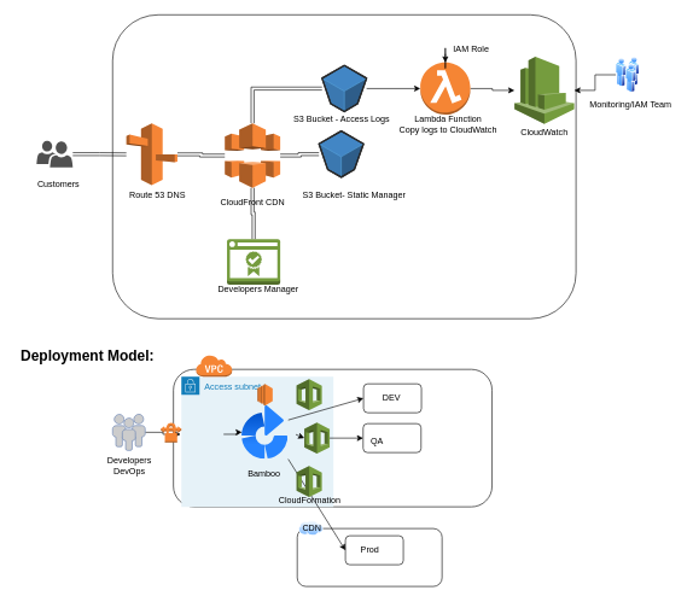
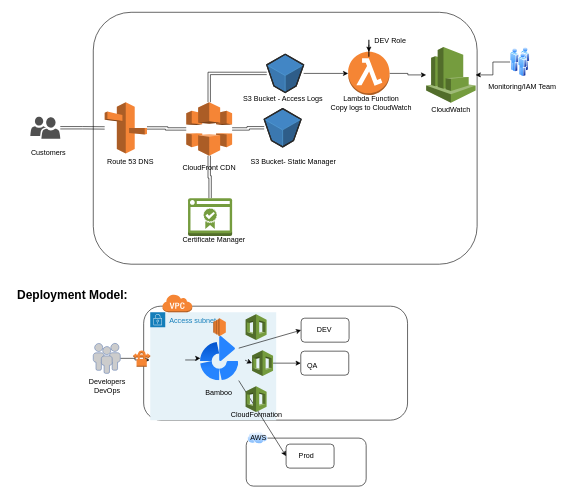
  <mxCell id="0" />
  <mxCell id="1" parent="0" />
  <mxCell id="2" value="" style="rounded=1;whiteSpace=wrap;html=1;" vertex="1" parent="1"><mxGeometry x="239" y="510" width="440" height="190" as="geometry" /></mxCell>
  <mxCell id="3" value="Access subnet" style="points=[[0,0],[0.25,0],[0.5,0],[0.75,0],[1,0],[1,0.25],[1,0.5],[1,0.75],[1,1],[0.75,1],[0.5,1],[0.25,1],[0,1],[0,0.75],[0,0.5],[0,0.25]];outlineConnect=0;gradientColor=none;html=1;whiteSpace=wrap;fontSize=12;fontStyle=0;shape=mxgraph.aws4.group;grIcon=mxgraph.aws4.group_security_group;grStroke=0;strokeColor=#147EBA;fillColor=#E6F2F8;verticalAlign=top;align=left;spacingLeft=30;fontColor=#147EBA;dashed=0;" vertex="1" parent="1"><mxGeometry x="250" y="520" width="210" height="180" as="geometry" /></mxCell>
  <mxCell id="4" value="" style="rounded=1;whiteSpace=wrap;html=1;" vertex="1" parent="1"><mxGeometry x="410" y="730" width="200" height="80" as="geometry" /></mxCell>
  <mxCell id="5" value="" style="rounded=1;whiteSpace=wrap;html=1;" parent="1" vertex="1"><mxGeometry x="155" y="20" width="640" height="420" as="geometry" /></mxCell>
  <mxCell id="6" value="" style="edgeStyle=orthogonalEdgeStyle;rounded=0;orthogonalLoop=1;jettySize=auto;html=1;shape=link;" parent="1" source="7" target="9" edge="1"><mxGeometry relative="1" as="geometry" /></mxCell>
  <mxCell id="7" value="" style="outlineConnect=0;dashed=0;verticalLabelPosition=bottom;verticalAlign=top;align=center;html=1;shape=mxgraph.aws3.route_53;fillColor=#F58536;gradientColor=none;" parent="1" vertex="1"><mxGeometry x="174" y="170" width="70.5" height="85.5" as="geometry" /></mxCell>
  <mxCell id="8" value="" style="edgeStyle=orthogonalEdgeStyle;rounded=0;orthogonalLoop=1;jettySize=auto;html=1;shape=link;" parent="1" source="9" target="10" edge="1"><mxGeometry relative="1" as="geometry" /></mxCell>
  <mxCell id="9" value="" style="outlineConnect=0;dashed=0;verticalLabelPosition=bottom;verticalAlign=top;align=center;html=1;shape=mxgraph.aws3.cloudfront;fillColor=#F58536;gradientColor=none;" parent="1" vertex="1"><mxGeometry x="310" y="170" width="76.5" height="89" as="geometry" /></mxCell>
  <mxCell id="10" value="" style="verticalLabelPosition=bottom;html=1;verticalAlign=top;strokeWidth=1;align=center;outlineConnect=0;dashed=0;outlineConnect=0;shape=mxgraph.aws3d.s3Bucket;fillColor=#4286c5;strokeColor=#57A2D8;aspect=fixed;" parent="1" vertex="1"><mxGeometry x="440" y="180.6" width="61.5" height="63.8" as="geometry" /></mxCell>
  <mxCell id="11" value="" style="edgeStyle=orthogonalEdgeStyle;rounded=0;orthogonalLoop=1;jettySize=auto;html=1;shape=link;" parent="1" source="12" target="7" edge="1"><mxGeometry relative="1" as="geometry" /></mxCell>
  <mxCell id="12" value="" style="pointerEvents=1;shadow=0;dashed=0;html=1;strokeColor=none;labelPosition=center;verticalLabelPosition=bottom;verticalAlign=top;align=center;fillColor=#505050;shape=mxgraph.mscae.intune.user_group" parent="1" vertex="1"><mxGeometry x="50" y="194" width="50" height="37" as="geometry" /></mxCell>
  <mxCell id="13" value="&amp;nbsp; &amp;nbsp; &amp;nbsp; &amp;nbsp;Route 53 DNS" style="text;html=1;resizable=0;autosize=1;align=center;verticalAlign=middle;points=[];fillColor=none;strokeColor=none;rounded=0;" parent="1" vertex="1"><mxGeometry x="145.25" y="259" width="120" height="20" as="geometry" /></mxCell>
  <mxCell id="14" value="CloudFront CDN" style="text;html=1;resizable=0;autosize=1;align=center;verticalAlign=middle;points=[];fillColor=none;strokeColor=none;rounded=0;" parent="1" vertex="1"><mxGeometry x="298.25" y="270" width="100" height="20" as="geometry" /></mxCell>
  <mxCell id="15" value="S3 Bucket- Static Manager&amp;nbsp;" style="text;html=1;resizable=0;autosize=1;align=center;verticalAlign=middle;points=[];fillColor=none;strokeColor=none;rounded=0;" parent="1" vertex="1"><mxGeometry x="410" y="259" width="160" height="20" as="geometry" /></mxCell>
  <mxCell id="16" style="edgeStyle=orthogonalEdgeStyle;rounded=0;orthogonalLoop=1;jettySize=auto;html=1;shape=link;" parent="1" source="18" target="9" edge="1"><mxGeometry relative="1" as="geometry" /></mxCell>
  <mxCell id="17" value="" style="edgeStyle=orthogonalEdgeStyle;rounded=0;orthogonalLoop=1;jettySize=auto;html=1;" parent="1" source="18" target="24" edge="1"><mxGeometry relative="1" as="geometry" /></mxCell>
  <mxCell id="18" value="" style="verticalLabelPosition=bottom;html=1;verticalAlign=top;strokeWidth=1;align=center;outlineConnect=0;dashed=0;outlineConnect=0;shape=mxgraph.aws3d.s3Bucket;fillColor=#4286c5;strokeColor=#57A2D8;aspect=fixed;" parent="1" vertex="1"><mxGeometry x="444.25" y="90" width="61.5" height="63.8" as="geometry" /></mxCell>
  <mxCell id="19" value="S3 Bucket - Access Logs" style="text;html=1;resizable=0;autosize=1;align=center;verticalAlign=middle;points=[];fillColor=none;strokeColor=none;rounded=0;" parent="1" vertex="1"><mxGeometry x="395.75" y="153.8" width="150" height="20" as="geometry" /></mxCell>
  <mxCell id="20" value="" style="edgeStyle=orthogonalEdgeStyle;shape=link;rounded=0;orthogonalLoop=1;jettySize=auto;html=1;" parent="1" source="21" target="9" edge="1"><mxGeometry relative="1" as="geometry" /></mxCell>
  <mxCell id="21" value="" style="outlineConnect=0;dashed=0;verticalLabelPosition=bottom;verticalAlign=top;align=center;html=1;shape=mxgraph.aws3.certificate_manager_2;fillColor=#759C3E;gradientColor=none;" parent="1" vertex="1"><mxGeometry x="313" y="330" width="73.5" height="63" as="geometry" /></mxCell>
- <mxCell id="22" value="Developers Manager" style="text;html=1;resizable=0;autosize=1;align=center;verticalAlign=middle;points=[];fillColor=none;strokeColor=none;rounded=0;" parent="1" vertex="1"><mxGeometry x="295.75" y="390" width="120" height="20" as="geometry" /></mxCell>
+ <mxCell id="22" value="Certificate Manager" style="text;html=1;resizable=0;autosize=1;align=center;verticalAlign=middle;points=[];fillColor=none;strokeColor=none;rounded=0;" parent="1" vertex="1"><mxGeometry x="295.75" y="390" width="120" height="20" as="geometry" /></mxCell>
  <mxCell id="23" value="" style="edgeStyle=orthogonalEdgeStyle;rounded=0;orthogonalLoop=1;jettySize=auto;html=1;" parent="1" source="24" target="26" edge="1"><mxGeometry relative="1" as="geometry" /></mxCell>
  <mxCell id="24" value="" style="outlineConnect=0;dashed=0;verticalLabelPosition=bottom;verticalAlign=top;align=center;html=1;shape=mxgraph.aws3.lambda_function;fillColor=#F58534;gradientColor=none;" parent="1" vertex="1"><mxGeometry x="580" y="85.9" width="69" height="72" as="geometry" /></mxCell>
  <mxCell id="25" value="Lambda Function&lt;br&gt;Copy logs to CloudWatch" style="text;html=1;resizable=0;autosize=1;align=center;verticalAlign=middle;points=[];fillColor=none;strokeColor=none;rounded=0;" parent="1" vertex="1"><mxGeometry x="543" y="155.6" width="150" height="30" as="geometry" /></mxCell>
  <mxCell id="26" value="" style="outlineConnect=0;dashed=0;verticalLabelPosition=bottom;verticalAlign=top;align=center;html=1;shape=mxgraph.aws3.cloudwatch;fillColor=#759C3E;gradientColor=none;" parent="1" vertex="1"><mxGeometry x="710" y="77.9" width="82.5" height="93" as="geometry" /></mxCell>
  <mxCell id="27" value="CloudWatch" style="text;html=1;resizable=0;autosize=1;align=center;verticalAlign=middle;points=[];fillColor=none;strokeColor=none;rounded=0;" parent="1" vertex="1"><mxGeometry x="711.25" y="172.6" width="80" height="20" as="geometry" /></mxCell>
  <mxCell id="28" value="Customers" style="text;html=1;resizable=0;autosize=1;align=center;verticalAlign=middle;points=[];fillColor=none;strokeColor=none;rounded=0;" parent="1" vertex="1"><mxGeometry x="45" y="244.4" width="70" height="20" as="geometry" /></mxCell>
  <mxCell id="29" style="edgeStyle=orthogonalEdgeStyle;rounded=0;orthogonalLoop=1;jettySize=auto;html=1;" parent="1" source="30" target="26" edge="1"><mxGeometry relative="1" as="geometry" /></mxCell>
  <mxCell id="30" value="" style="aspect=fixed;perimeter=ellipsePerimeter;html=1;align=center;shadow=0;dashed=0;spacingTop=3;image;image=img/lib/active_directory/users.svg;" parent="1" vertex="1"><mxGeometry x="850" y="77.9" width="33" height="50" as="geometry" /></mxCell>
  <mxCell id="31" value="Monitoring/IAM Team" style="text;html=1;resizable=0;autosize=1;align=center;verticalAlign=middle;points=[];fillColor=none;strokeColor=none;rounded=0;" parent="1" vertex="1"><mxGeometry x="805" y="133.8" width="130" height="20" as="geometry" /></mxCell>
  <mxCell id="32" value="" style="edgeStyle=orthogonalEdgeStyle;rounded=0;orthogonalLoop=1;jettySize=auto;html=1;" edge="1" parent="1" source="33" target="24"><mxGeometry relative="1" as="geometry" /></mxCell>
  <mxCell id="33" value="" style="shape=image;html=1;verticalAlign=top;verticalLabelPosition=bottom;labelBackgroundColor=#ffffff;imageAspect=0;aspect=fixed;image=https://cdn2.iconfinder.com/data/icons/amazon-aws-stencils/100/Deployment__Management_copy_IAM-128.png" vertex="1" parent="1"><mxGeometry x="590.5" y="26" width="48" height="48" as="geometry" /></mxCell>
- <mxCell id="34" value="IAM Role" style="text;html=1;resizable=0;autosize=1;align=center;verticalAlign=middle;points=[];fillColor=none;strokeColor=none;rounded=0;" vertex="1" parent="1"><mxGeometry x="620" y="57.9" width="60" height="20" as="geometry" /></mxCell>
+ <mxCell id="34" value="DEV Role" style="text;html=1;resizable=0;autosize=1;align=center;verticalAlign=middle;points=[];fillColor=none;strokeColor=none;rounded=0;" vertex="1" parent="1"><mxGeometry x="620" y="57.9" width="60" height="20" as="geometry" /></mxCell>
  <mxCell id="35" value="" style="image;image=img/lib/atlassian/Bamboo_Logo.svg;" vertex="1" parent="1"><mxGeometry x="333.5" y="560" width="64" height="74" as="geometry" /></mxCell>
  <mxCell id="36" value="" style="rounded=1;whiteSpace=wrap;html=1;" vertex="1" parent="1"><mxGeometry x="501.5" y="530" width="80" height="40" as="geometry" /></mxCell>
  <mxCell id="37" value="DEV" style="text;html=1;resizable=0;autosize=1;align=center;verticalAlign=middle;points=[];fillColor=none;strokeColor=none;rounded=0;" vertex="1" parent="1"><mxGeometry x="519.75" y="540" width="40" height="20" as="geometry" /></mxCell>
  <mxCell id="38" value="" style="rounded=1;whiteSpace=wrap;html=1;" vertex="1" parent="1"><mxGeometry x="501" y="585" width="80" height="40" as="geometry" /></mxCell>
  <mxCell id="39" value="QA" style="text;html=1;resizable=0;autosize=1;align=center;verticalAlign=middle;points=[];fillColor=none;strokeColor=none;rounded=0;" vertex="1" parent="1"><mxGeometry x="504.75" y="600" width="30" height="20" as="geometry" /></mxCell>
  <mxCell id="40" value="" style="rounded=1;whiteSpace=wrap;html=1;" vertex="1" parent="1"><mxGeometry x="476.5" y="740" width="80" height="40" as="geometry" /></mxCell>
  <mxCell id="41" value="Prod" style="text;html=1;resizable=0;autosize=1;align=center;verticalAlign=middle;points=[];fillColor=none;strokeColor=none;rounded=0;" vertex="1" parent="1"><mxGeometry x="489.75" y="750" width="40" height="20" as="geometry" /></mxCell>
  <mxCell id="42" value="Bamboo&lt;br&gt;" style="text;html=1;resizable=0;autosize=1;align=center;verticalAlign=middle;points=[];fillColor=none;strokeColor=none;rounded=0;" vertex="1" parent="1"><mxGeometry x="333.5" y="645" width="60" height="20" as="geometry" /></mxCell>
  <mxCell id="43" value="" style="outlineConnect=0;dashed=0;verticalLabelPosition=bottom;verticalAlign=top;align=center;html=1;shape=mxgraph.aws3.ec2;fillColor=#F58534;gradientColor=none;" vertex="1" parent="1"><mxGeometry x="355" y="530" width="21" height="30" as="geometry" /></mxCell>
  <mxCell id="44" value="" style="edgeStyle=orthogonalEdgeStyle;rounded=0;orthogonalLoop=1;jettySize=auto;html=1;" edge="1" parent="1" source="45" target="35"><mxGeometry relative="1" as="geometry" /></mxCell>
  <mxCell id="45" value="" style="shape=image;html=1;verticalAlign=top;verticalLabelPosition=bottom;labelBackgroundColor=#ffffff;imageAspect=0;aspect=fixed;image=https://cdn4.iconfinder.com/data/icons/logos-and-brands/512/141_Git_logo_logos-128.png" vertex="1" parent="1"><mxGeometry x="249" y="570" width="59.25" height="59.25" as="geometry" /></mxCell>
  <mxCell id="46" value="" style="endArrow=classic;html=1;entryX=0;entryY=0.5;entryDx=0;entryDy=0;" edge="1" parent="1" target="36"><mxGeometry width="50" height="50" relative="1" as="geometry"><mxPoint x="397.5" y="580" as="sourcePoint" /><mxPoint x="447.5" y="530" as="targetPoint" /></mxGeometry></mxCell>
  <mxCell id="47" value="" style="endArrow=classic;html=1;entryX=0;entryY=0.5;entryDx=0;entryDy=0;" edge="1" parent="1" source="51" target="38"><mxGeometry width="50" height="50" relative="1" as="geometry"><mxPoint x="408" y="600" as="sourcePoint" /><mxPoint x="479" y="560" as="targetPoint" /></mxGeometry></mxCell>
  <mxCell id="48" value="" style="endArrow=classic;html=1;entryX=0;entryY=0.5;entryDx=0;entryDy=0;exitX=1;exitY=1;exitDx=0;exitDy=0;" edge="1" parent="1" source="35" target="40"><mxGeometry width="50" height="50" relative="1" as="geometry"><mxPoint x="418" y="610" as="sourcePoint" /><mxPoint x="479" y="615" as="targetPoint" /></mxGeometry></mxCell>
  <mxCell id="49" value="" style="outlineConnect=0;dashed=0;verticalLabelPosition=bottom;verticalAlign=top;align=center;html=1;shape=mxgraph.aws3.cloudformation;fillColor=#759C3E;gradientColor=none;" vertex="1" parent="1"><mxGeometry x="409" y="523.5" width="35" height="43" as="geometry" /></mxCell>
  <mxCell id="50" value="" style="outlineConnect=0;dashed=0;verticalLabelPosition=bottom;verticalAlign=top;align=center;html=1;shape=mxgraph.aws3.cloudformation;fillColor=#759C3E;gradientColor=none;" vertex="1" parent="1"><mxGeometry x="409" y="643.5" width="35" height="43" as="geometry" /></mxCell>
  <mxCell id="51" value="" style="outlineConnect=0;dashed=0;verticalLabelPosition=bottom;verticalAlign=top;align=center;html=1;shape=mxgraph.aws3.cloudformation;fillColor=#759C3E;gradientColor=none;" vertex="1" parent="1"><mxGeometry x="419.75" y="583.5" width="35" height="43" as="geometry" /></mxCell>
  <mxCell id="52" value="" style="endArrow=classic;html=1;entryX=0;entryY=0.5;entryDx=0;entryDy=0;" edge="1" parent="1" target="51"><mxGeometry width="50" height="50" relative="1" as="geometry"><mxPoint x="408" y="600" as="sourcePoint" /><mxPoint x="469" y="605" as="targetPoint" /></mxGeometry></mxCell>
  <mxCell id="53" value="CloudFormation&lt;br&gt;" style="text;html=1;resizable=0;autosize=1;align=center;verticalAlign=middle;points=[];fillColor=none;strokeColor=none;rounded=0;" vertex="1" parent="1"><mxGeometry x="376.5" y="681" width="100" height="20" as="geometry" /></mxCell>
  <mxCell id="54" value="" style="edgeStyle=orthogonalEdgeStyle;rounded=0;orthogonalLoop=1;jettySize=auto;html=1;" edge="1" parent="1" source="55" target="45"><mxGeometry relative="1" as="geometry" /></mxCell>
  <mxCell id="55" value="" style="fontColor=#0066CC;verticalAlign=top;verticalLabelPosition=bottom;labelPosition=center;align=center;html=1;outlineConnect=0;fillColor=#CCCCCC;strokeColor=#6881B3;gradientColor=none;gradientDirection=north;strokeWidth=2;shape=mxgraph.networks.users;" vertex="1" parent="1"><mxGeometry x="155" y="572" width="45" height="50" as="geometry" /></mxCell>
  <mxCell id="56" value="Developers&lt;br&gt;DevOps" style="text;html=1;resizable=0;autosize=1;align=center;verticalAlign=middle;points=[];fillColor=none;strokeColor=none;rounded=0;" vertex="1" parent="1"><mxGeometry x="137.5" y="629.25" width="80" height="30" as="geometry" /></mxCell>
  <mxCell id="57" value="" style="outlineConnect=0;dashed=0;verticalLabelPosition=bottom;verticalAlign=top;align=center;html=1;shape=mxgraph.aws3.virtual_private_cloud;fillColor=#F58534;gradientColor=none;" vertex="1" parent="1"><mxGeometry x="270" y="490" width="50" height="30" as="geometry" /></mxCell>
  <mxCell id="58" value="" style="outlineConnect=0;dashed=0;verticalLabelPosition=bottom;verticalAlign=top;align=center;html=1;shape=mxgraph.aws3.vpn_connection;fillColor=#F58534;gradientColor=none;" vertex="1" parent="1"><mxGeometry x="221.5" y="583" width="28.5" height="28" as="geometry" /></mxCell>
  <mxCell id="59" value="" style="aspect=fixed;perimeter=ellipsePerimeter;html=1;align=center;shadow=0;dashed=0;spacingTop=3;image;image=img/lib/active_directory/internet_cloud.svg;" vertex="1" parent="1"><mxGeometry x="412.25" y="718.5" width="34.13" height="21.5" as="geometry" /></mxCell>
- <mxCell id="60" value="CDN" style="text;html=1;resizable=0;autosize=1;align=center;verticalAlign=middle;points=[];fillColor=none;strokeColor=none;rounded=0;" vertex="1" parent="1"><mxGeometry x="410" y="720" width="40" height="20" as="geometry" /></mxCell>
+ <mxCell id="60" value="AWS" style="text;html=1;resizable=0;autosize=1;align=center;verticalAlign=middle;points=[];fillColor=none;strokeColor=none;rounded=0;" vertex="1" parent="1"><mxGeometry x="410" y="720" width="40" height="20" as="geometry" /></mxCell>
  <mxCell id="61" value="Deployment Model:" style="text;html=1;resizable=0;autosize=1;align=center;verticalAlign=middle;points=[];fillColor=none;strokeColor=none;rounded=0;fontSize=20;fontStyle=1" vertex="1" parent="1"><mxGeometry x="20" y="475" width="200" height="30" as="geometry" /></mxCell>
